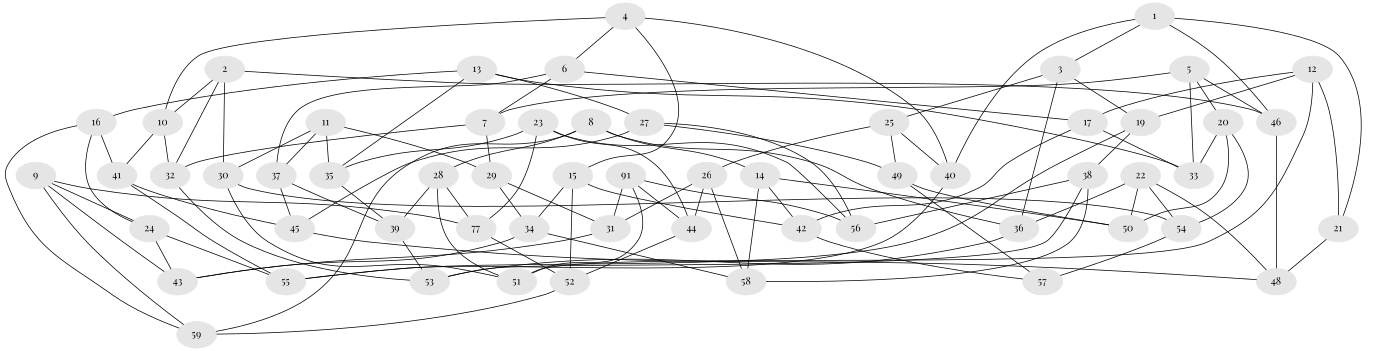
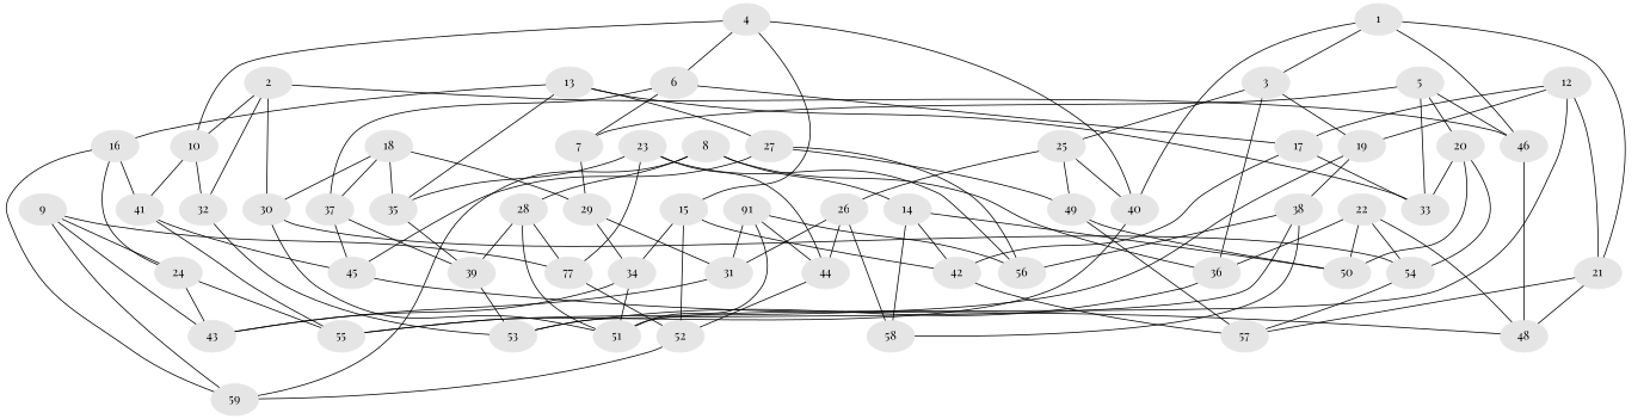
  graph {
    fontname="Playfair Display"
    node [color=gray90 fontname="Playfair Display" style=filled]
    edge [fontname="Playfair Display"]
    1
    3
    21
    40
    46
    19
    25
    36
    48
    57
    55
    2
    10
    30
    32
    41
    51
    54
    53
    38
    26
    49
    4
    6
    15
    7
    17
    37
    42
    34
    52
    5
    20
    33
    29
    50
    45
    39
    31
    8
    14
    28
    59
    58
    n45 [label=77]
    9
    24
    43
    n49 [label=91]
    44
    56
    12
    13
    16
    27
    35
-   18 [label=11]
+   18
    22
    23
    1 -- 3
    1 -- 21
    1 -- 40
    1 -- 46
    3 -- 19
    3 -- 25
    3 -- 36
    21 -- 48
+   21 -- 57
    40 -- 55
    46 -- 48
    19 -- 55
    19 -- 38
    25 -- 40
    25 -- 26
    25 -- 49
    36 -- 53
    2 -- 46
    2 -- 10
    2 -- 30
    2 -- 32
    10 -- 32
    10 -- 41
    30 -- 51
    30 -- 54
    32 -- 53
    41 -- 55
    41 -- 45
    54 -- 57
    38 -- 53
    38 -- 58
    38 -- 56
    26 -- 31
    26 -- 58
    26 -- 44
    49 -- 57
    49 -- 50
    4 -- 40
    4 -- 10
    4 -- 6
    4 -- 15
    6 -- 7
    6 -- 17
    6 -- 37
    15 -- 42
    15 -- 34
    15 -- 52
-   7 -- 32
    7 -- 29
    17 -- 42
    17 -- 33
    37 -- 45
    37 -- 39
    42 -- 57
-   34 -- 58
+   34 -- 51
    34 -- 43
    52 -- 59
    5 -- 46
    5 -- 7
    5 -- 20
    5 -- 33
    20 -- 54
    20 -- 33
    20 -- 50
    29 -- 34
    29 -- 31
    45 -- 48
    39 -- 53
    31 -- 43
    8 -- 36
    8 -- 14
    8 -- 28
    8 -- 59
    14 -- 42
    14 -- 50
    14 -- 58
    28 -- 51
    28 -- 39
    28 -- n45
    n45 -- 52
    9 -- 59
    9 -- n45
    9 -- 24
    9 -- 43
    24 -- 55
    24 -- 43
    n49 -- 51
    n49 -- 31
    n49 -- 44
    n49 -- 56
    44 -- 52
    12 -- 21
    12 -- 19
    12 -- 51
    12 -- 17
    13 -- 33
    13 -- 16
    13 -- 27
    13 -- 35
    16 -- 41
    16 -- 59
    16 -- 24
    27 -- 49
    27 -- 45
    27 -- 56
    35 -- 39
    18 -- 30
    18 -- 37
    18 -- 29
    18 -- 35
    22 -- 36
    22 -- 48
    22 -- 54
    22 -- 50
    23 -- n45
    23 -- 44
    23 -- 56
    23 -- 35
  }
